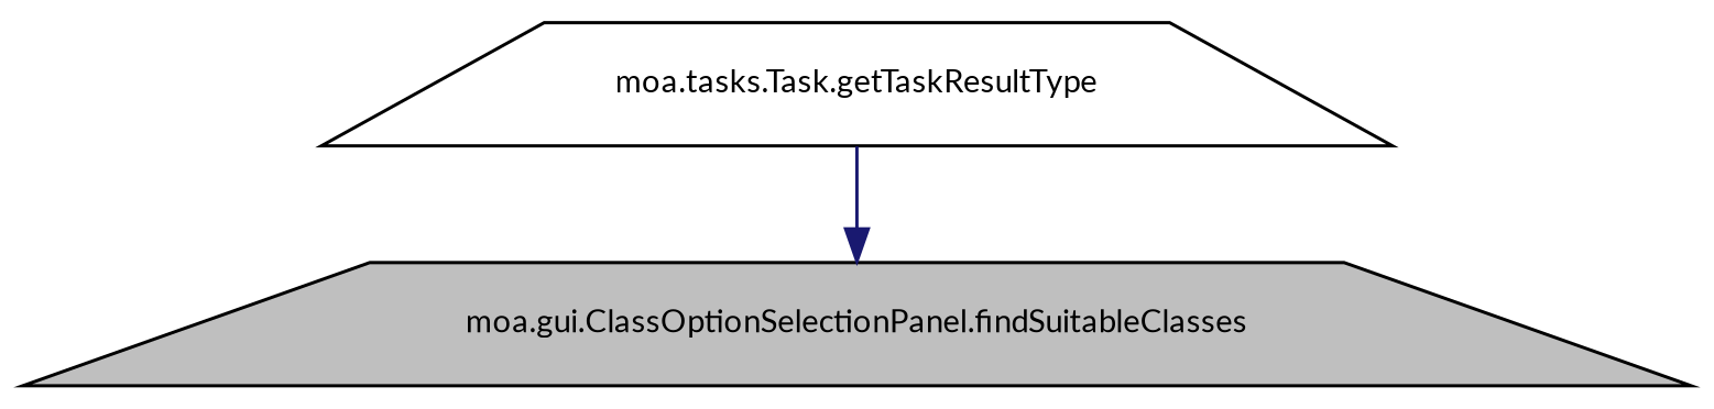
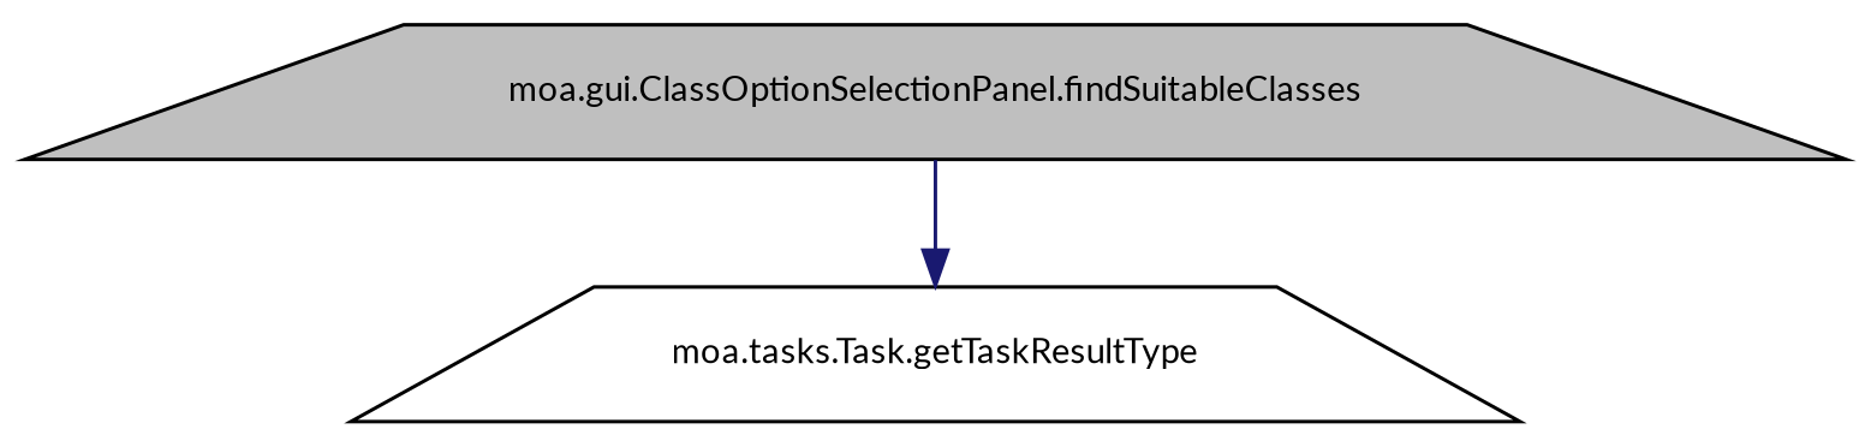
  digraph {
    rankdir=TB
    fontname=Lato
    node [color=black fontname=Lato fontsize=10 shape=trapezium style=filled]
    n1 [fillcolor=grey75 fontcolor=black height=0.2 label="moa.gui.ClassOptionSelectionPanel.findSuitableClasses" width=0.4]
    n2 [fillcolor=white height=0.2 label="moa.tasks.Task.getTaskResultType" width=0.4]
-   n2 -> n1 [color=midnightblue fontname=Lato fontsize=10 labelfontname=Helvetica labelfontsize=10 style=solid]
+   n1 -> n2 [color=midnightblue fontname=Lato fontsize=10 labelfontname=Helvetica labelfontsize=10 style=solid]
  }
